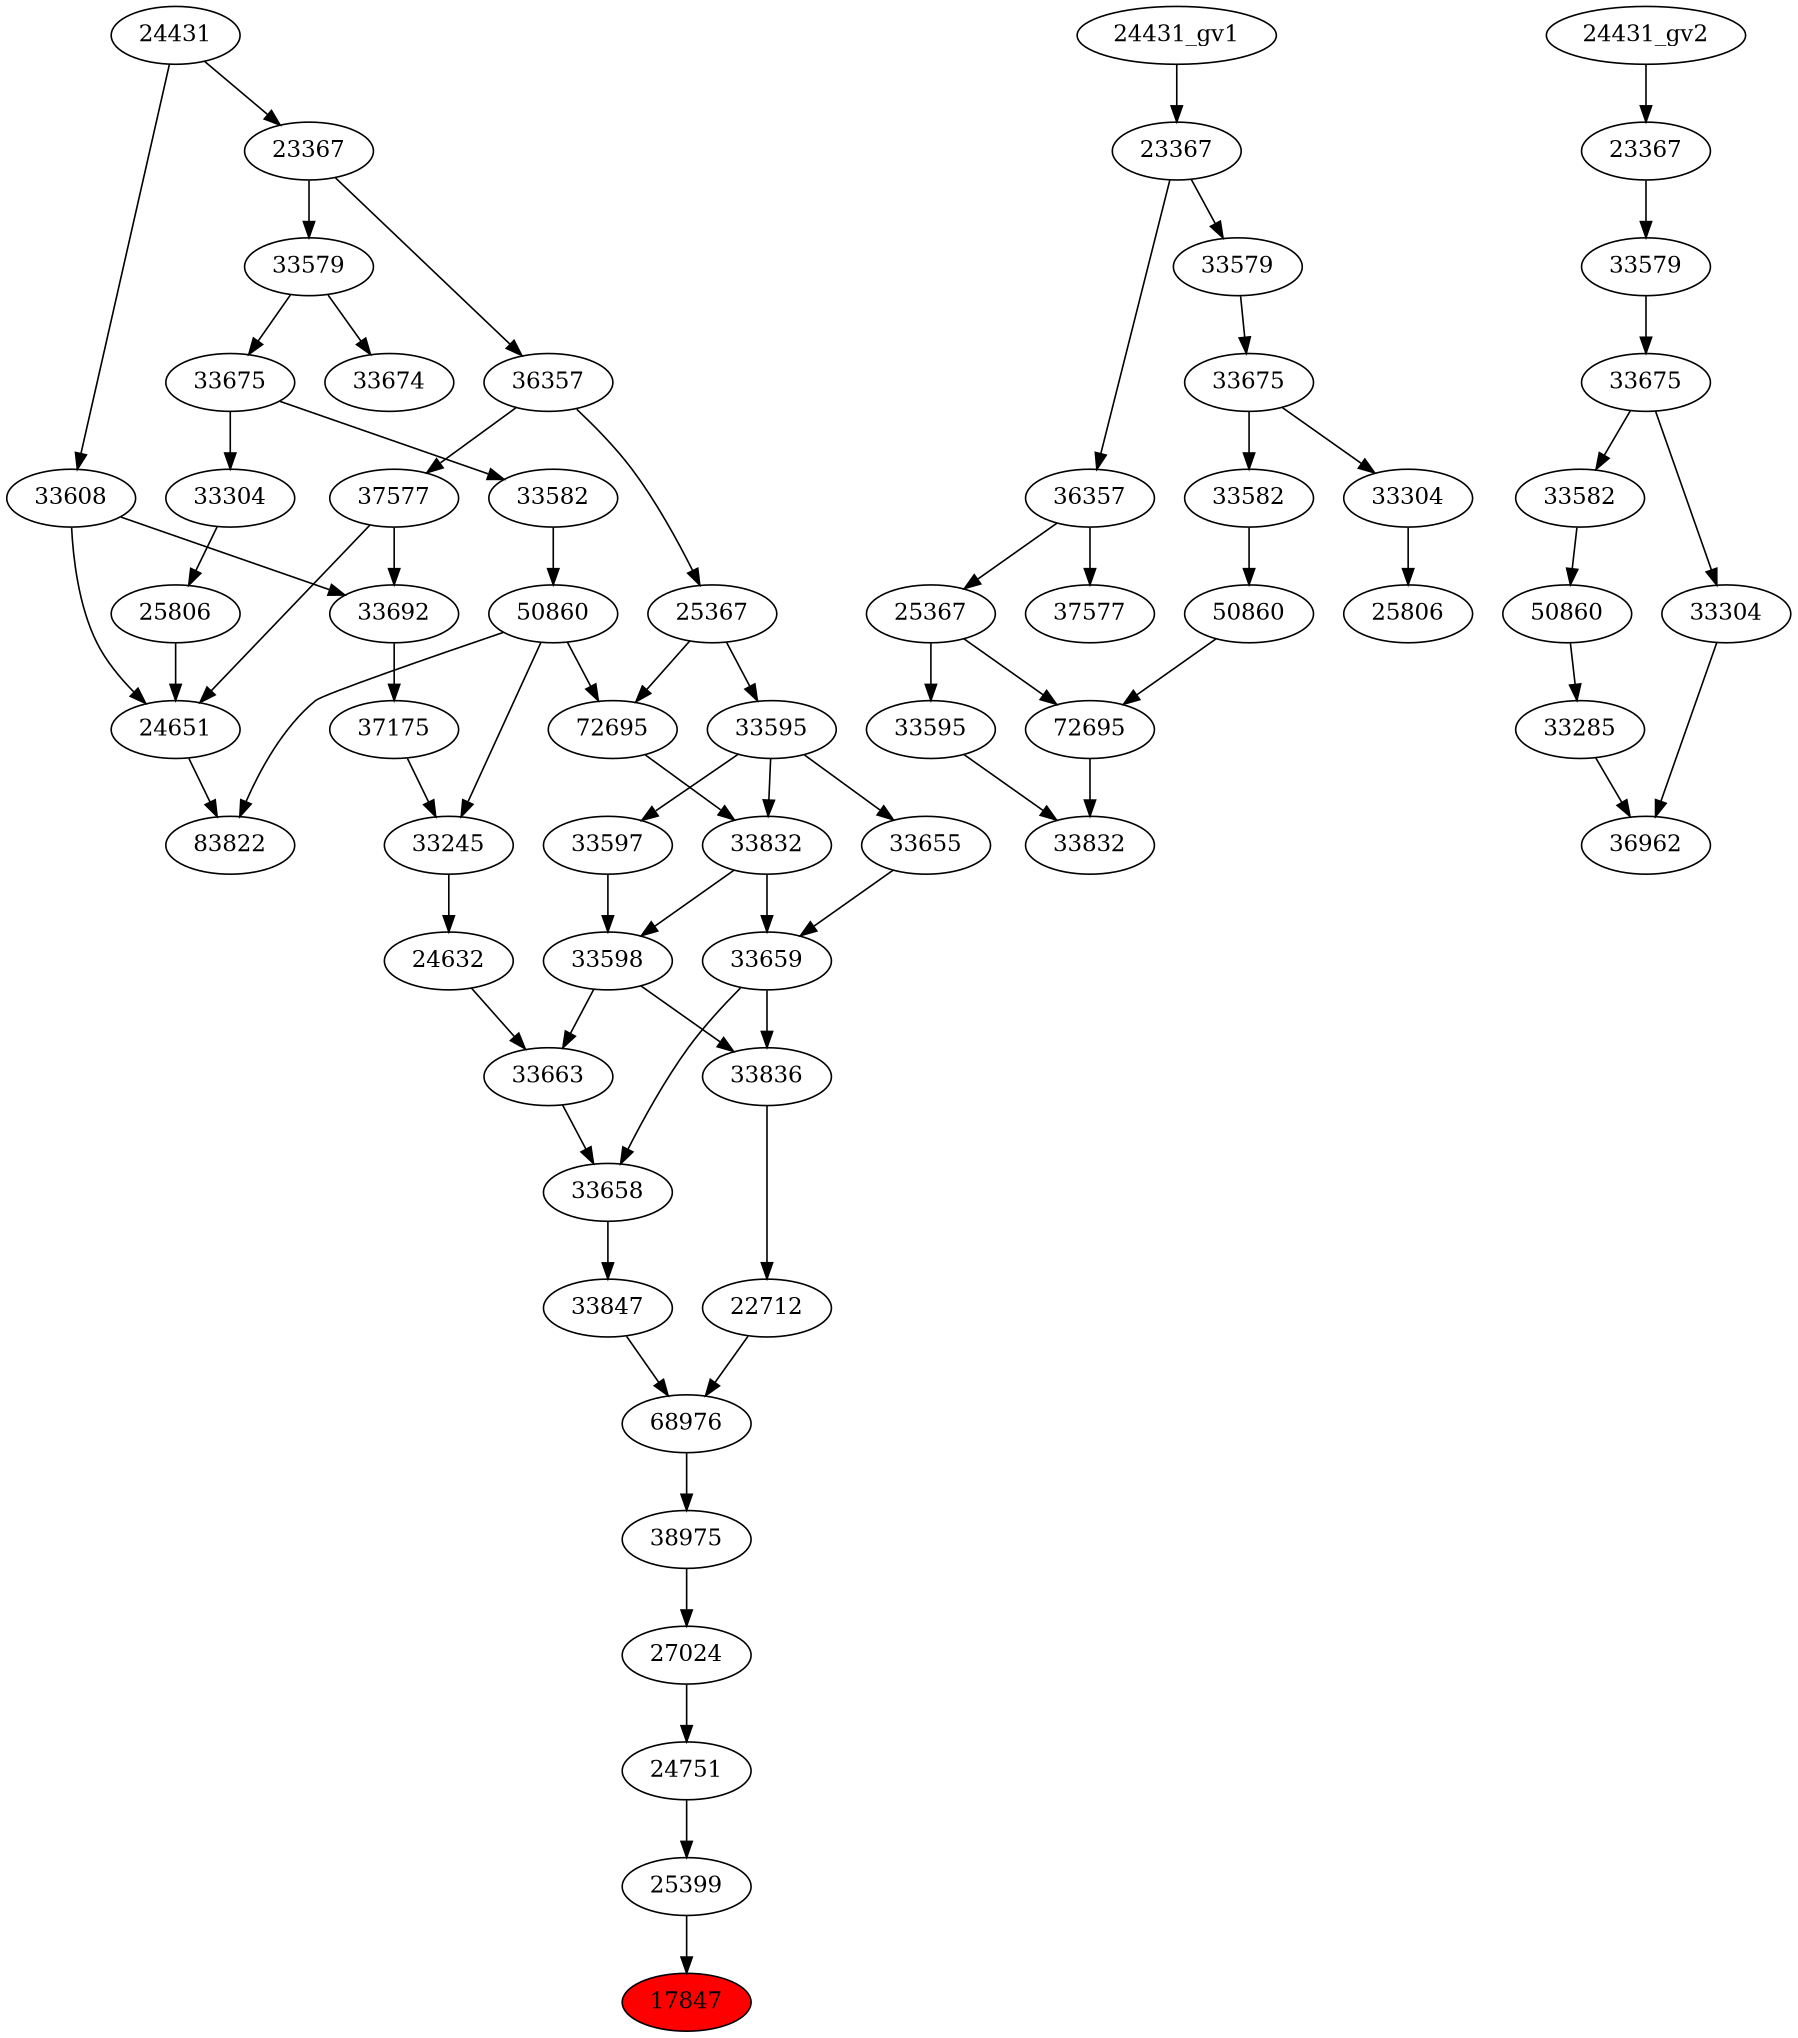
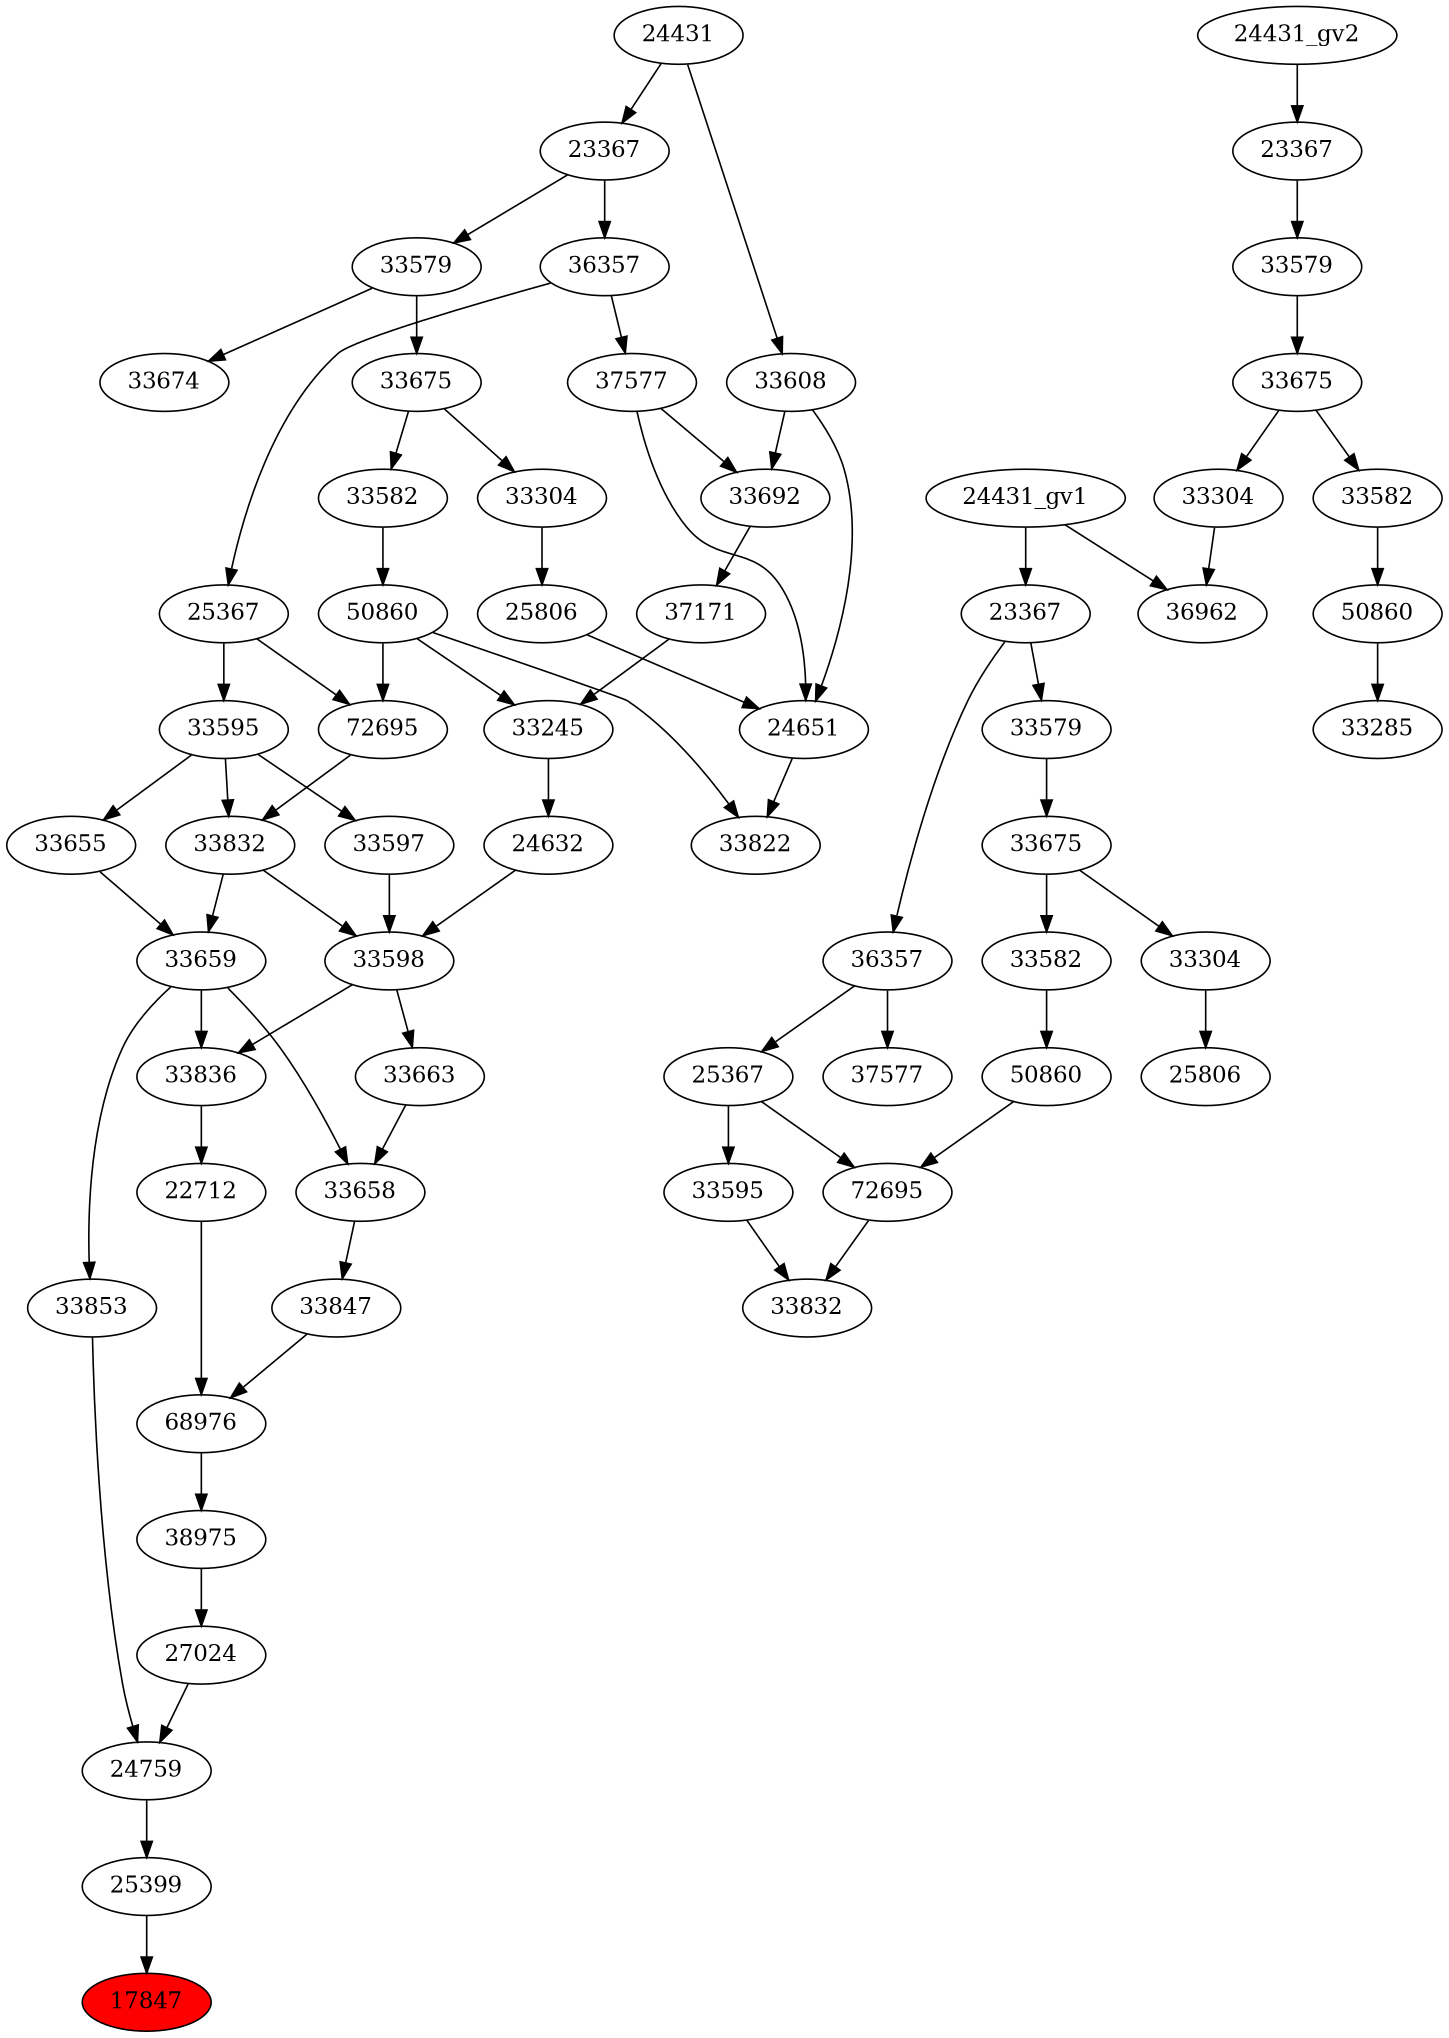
  strict digraph {
    n1 [fillcolor=red label=17847 style=filled]
    n2 [label=25399]
-   n3 [label=24751]
+   n3 [label=24759]
    n4 [label=27024]
+   n5 [label=33853]
    n6 [label=38975]
    n7 [label=33659]
    n8 [label=33836]
    n9 [label=33658]
    n10 [label=22712]
    n11 [label=33847]
-   n12 [label=83822]
+   n12 [label=33822]
    n13 [label=68976]
    n14 [label=33655]
    n15 [label=33832]
    n16 [label=33598]
    n17 [label=33663]
    n18 [label=24651]
    n19 [label=50860]
    n20 [label=72695]
    n21 [label=33245]
    n22 [label=24632]
    n23 [label=33595]
    n24 [label=33597]
    n25 [label=25806]
    n26 [label=33608]
    n27 [label=33692]
-   n28 [label=37175]
+   n28 [label=37171]
    n29 [label=37577]
    n30 [label=33582]
    n31 [label=25367]
    n32 [label=33304]
    n33 [label=33674]
    n34 [label=36357]
    n35 [label=33675]
    n36 [label=33579]
    n37 [label=23367]
    n38 [label=24431]
    n39 [label=33832]
    n40 [label=72695]
    n41 [label=33595]
    n42 [label=50860]
    n43 [label=33582]
    n44 [label=25367]
    n45 [label=25806]
    n46 [label=33304]
    n47 [label=37577]
    n48 [label=36357]
    n49 [label=33675]
    n50 [label=23367]
    n51 [label=33579]
    "24431_gv1"
    n53 [label=50860]
    n54 [label=33285]
    n55 [label=36962]
    n56 [label=33582]
    n57 [label=33304]
    n58 [label=33675]
    n59 [label=33579]
    n60 [label=23367]
    "24431_gv2"
    subgraph sub_1 {
      n1
      n2
      n3
      n4
+     n5
      n6
      n7
      n8
      n9
      n10
      n11
      n12
      n13
      n14
      n15
      n16
      n17
      n18
      n19
      n20
      n21
      n22
      n23
      n24
      n25
      n26
      n27
      n28
      n29
      n30
      n31
      n32
      n33
      n34
      n35
      n36
      n37
      n38
    }
    subgraph sub_2 {
      n39
      n40
      n41
      n42
      n43
      n44
      n45
      n46
      n47
      n48
      n49
      n50
      n51
      "24431_gv1"
    }
    subgraph sub_3 {
      n53
      n54
      n55
      n56
      n57
      n58
      n59
      n60
      "24431_gv2"
    }
    n2 -> n1
    n3 -> n2
    n4 -> n3
+   n5 -> n3
    n6 -> n4
+   n7 -> n5
    n7 -> n8
    n7 -> n9
    n8 -> n10
    n9 -> n11
    n10 -> n13
    n11 -> n13
    n13 -> n6
    n14 -> n7
    n15 -> n7
    n15 -> n16
    n16 -> n8
    n16 -> n17
    n17 -> n9
    n18 -> n12
    n19 -> n12
    n19 -> n20
    n19 -> n21
    n20 -> n15
    n21 -> n22
-   n22 -> n17
+   n22 -> n16
    n23 -> n14
    n23 -> n15
    n23 -> n24
    n24 -> n16
    n25 -> n18
    n26 -> n18
    n26 -> n27
    n27 -> n28
    n28 -> n21
    n29 -> n18
    n29 -> n27
    n30 -> n19
    n31 -> n20
    n31 -> n23
    n32 -> n25
    n34 -> n29
    n34 -> n31
    n35 -> n30
    n35 -> n32
    n36 -> n33
    n36 -> n35
    n37 -> n34
    n37 -> n36
    n38 -> n26
    n38 -> n37
    n40 -> n39
    n41 -> n39
    n42 -> n40
    n43 -> n42
    n44 -> n40
    n44 -> n41
    n46 -> n45
    n48 -> n44
    n48 -> n47
    n49 -> n43
    n49 -> n46
    n50 -> n48
    n50 -> n51
    n51 -> n49
    "24431_gv1" -> n50
    n53 -> n54
-   n54 -> n55
+   "24431_gv1" -> n55
    n56 -> n53
    n57 -> n55
    n58 -> n56
    n58 -> n57
    n59 -> n58
    n60 -> n59
    "24431_gv2" -> n60
  }
